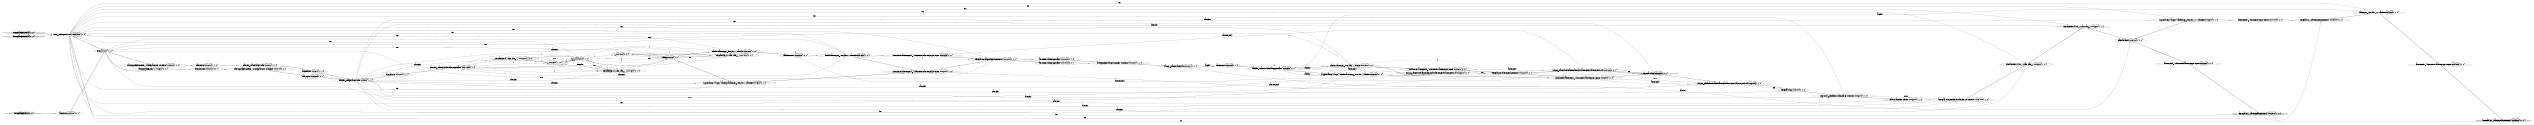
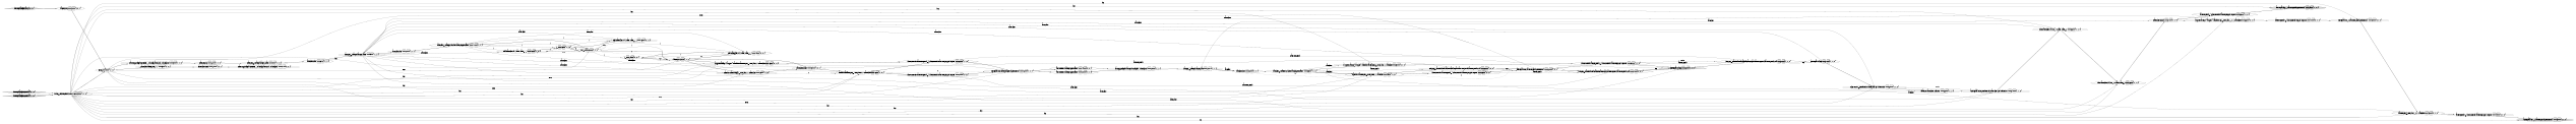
  digraph {
    rankdir=LR
    node [fillcolor=white shape=ellipse style=filled]
    edge [style=bold]
    n1 [label="masterClient.deleteByQuery(\"*:*\")@@@5@@@['0', '0', '1']"]
    n2 [label="masterClient.commit()@@@6@@@['0', '0', '1']"]
    n3 [label="master.copyConfigFile(CONF_DIR + \"solrconfig-master2.xml\",\"solrconfig.xml\")@@@7@@@['0', '0', '1']"]
    n4 [label="assertEquals(nDocs,slaveQueryResult.getNumFound())@@@26@@@['1', '0', '1']"]
    n5 [label="SolrDocumentList slaveQueryResult = (SolrDocumentList)slaveQueryRsp.get(\"response\")@@@28@@@['1', '1', '0']"]
    n6 [label="String cmp = BaseDistributedSearchTestCase.compare(masterQueryResult,slaveQueryResult,0,null)@@@27@@@['0', '0', '1']"]
    n7 [fillcolor=lightgray label="assertEquals(null,cmp)@@@28@@@['1', '1', '1']" shape=diamond]
    n8 [label="String cmp = BaseDistributedSearchTestCase.compare(masterQueryResult,slaveQueryResult,0,null)@@@30@@@['1', '1', '0']"]
    n9 [label="index(masterClient,\"id\",i,\"name\",\"name = \" + i)@@@13@@@['1', '0', '0']"]
    n10 [label="i++@@@13@@@['1', '1', '0']"]
    n11 [label="int i = 0@@@12@@@['1', '1', '1']"]
    n12 [label="index(masterClient,\"id\",i,\"name\",\"name = \" + i)@@@13@@@['0', '1', '0']"]
    n13 [label="master.copyConfigFile(CONF_DIR + \"solrconfig-master3.xml\",\"solrconfig.xml\")@@@5@@@['1', '1', '0']"]
    n14 [label="masterJetty.stop()@@@6@@@['1', '1', '0']"]
    n15 [label="masterJetty = createAndStartJetty(master)@@@7@@@['1', '1', '0']"]
    n16 [label="slave.setTestPort(masterJetty.getLocalPort())@@@20@@@['1', '1', '0']"]
    n17 [label="slave.copyConfigFile(slave.getSolrConfigFile(),\"solrconfig.xml\")@@@20@@@['1', '1', '1']"]
    n18 [label="slaveJetty = createAndStartJetty(slave)@@@21@@@['1', '1', '1']"]
    n19 [label="String cmp = BaseDistributedSearchTestCase.compare(masterQueryResult,slaveQueryResult,0,null)@@@26@@@['1', '0', '0']"]
    n20 [label="Object version = getIndexVersion(masterClient).get(\"indexversion\")@@@32@@@['1', '1', '0']"]
    n21 [label="reloadCore(masterClient,\"collection1\")@@@33@@@['1', '1', '0']"]
    n22 [label="assertEquals(version,getIndexVersion(masterClient).get(\"indexversion\"))@@@34@@@['1', '1', '0']"]
    n23 [label="index(masterClient,\"id\",docs + 10,\"name\",\"name = 1\")@@@35@@@['1', '1', '0']"]
    n24 [label="masterClient.commit()@@@37@@@['1', '1', '0']"]
    n25 [label="slaveClient.close()@@@22@@@['1', '1', '1']"]
    n26 [label="masterClient.commit()@@@15@@@['1', '0', '1']"]
    n27 [label="NamedList masterQueryRsp = rQuery(nDocs,\"*:*\",masterClient)@@@16@@@['1', '0', '1']"]
    n28 [label="SolrDocumentList masterQueryResult = (SolrDocumentList)masterQueryRsp.get(\"response\")@@@18@@@['1', '1', '0']"]
    n29 [label="assertEquals(nDocs,masterQueryResult.getNumFound())@@@18@@@['1', '1', '1']"]
    n30 [label="SolrDocumentList masterQueryResult = (SolrDocumentList)masterQueryRsp.get(\"response\")@@@17@@@['0', '0', '1']"]
    n31 [label="slaveClient = createNewSolrClient(slaveJetty.getLocalPort())@@@23@@@['1', '1', '1']"]
    n32 [label="@SuppressWarnings({\"rawtypes\"}) NamedList slaveQueryRsp = rQuery(docs,\"*:*\",slaveClient)@@@25@@@['0', '1', '0']"]
    n33 [label="slaveQueryRsp = rQuery(docs + 2,\"*:*\",slaveClient)@@@43@@@['0', '1', '0']"]
    n34 [label="NamedList slaveQueryRsp = rQuery(nDocs,\"*:*\",slaveClient)@@@24@@@['1', '0', '1']"]
    n35 [label="slaveQueryResult = (SolrDocumentList)slaveQueryRsp.get(\"response\")@@@44@@@['0', '1', '0']"]
    n36 [label="SolrDocumentList slaveQueryResult = (SolrDocumentList)slaveQueryRsp.get(\"response\")@@@25@@@['0', '0', '1']"]
    n37 [label="assertEquals(null,cmp)@@@31@@@['1', '1', '0']"]
    n38 [label="masterClient.close()@@@8@@@['1', '1', '0']"]
    n39 [label="masterJetty = createAndStartJetty(master)@@@9@@@['1', '1', '1']"]
    n40 [label="@SuppressWarnings({\"rawtypes\"}) NamedList resp = rQuery(docs + 2,\"*:*\",masterClient)@@@38@@@['0', '1', '0']"]
    n41 [label="NamedList masterQueryRsp = rQuery(docs,\"*:*\",masterClient)@@@15@@@['1', '0', '0']"]
    n42 [label="@SuppressWarnings({\"rawtypes\"}) NamedList masterQueryRsp = rQuery(docs,\"*:*\",masterClient)@@@15@@@['0', '1', '0']"]
    n43 [label="index(masterClient,\"id\",docs + 20,\"name\",\"name = 2\")@@@36@@@['1', '1', '0']"]
    n44 [label="masterClient.close()@@@10@@@['1', '1', '1']"]
-   n45 [label="masterJetty.stop()@@@8@@@['0', '0', '1']"]
    n46 [label="slaveQueryResult = (SolrDocumentList)slaveQueryRsp.get(\"response\")@@@38@@@['1', '0', '0']"]
    n47 [fillcolor=lightgray label="assertEquals(docs + 2,slaveQueryResult.getNumFound())@@@39@@@['1', '0', '0']"]
    n48 [label="masterQueryResult = (SolrDocumentList)resp.get(\"response\")@@@41@@@['0', '1', '0']"]
    n49 [fillcolor=lightgray label="doTestReplicateAfterCoreReload['0', '1', '0']" shape=diamond]
    n50 [label="int docs = TEST_NIGHTLY? 200000: 10@@@3@@@['1', '1', '0']"]
    n51 [label="nDocs--@@@4@@@['1', '1', '1']"]
    n52 [fillcolor=lightgray label="assertEquals(docs + 2,slaveQueryResult.getNumFound())@@@45@@@['0', '1', '0']"]
    n53 [label="assertEquals(docs + 2,masterQueryResult.getNumFound())@@@42@@@['0', '1', '0']"]
    n54 [label="index(masterClient,\"id\",i,\"name\",\"name = \" + i)@@@14@@@['0', '0', '1']"]
    n55 [label="i < nDocs@@@13@@@['1', '1', '1']" shape=diamond]
    n56 [label="i++@@@14@@@['0', '0', '1']"]
    n57 [label="slaveJetty.stop()@@@3@@@['0', '0', '1']"]
    n58 [label="slave.setTestPort(masterJetty.getLocalPort())@@@19@@@['0', '0', '1']"]
    n59 [fillcolor=lightgray label="doTestReplicateAfterStartup['0', '0', '1']" shape=diamond]
    n60 [label="masterClient = createNewSolrClient(masterJetty.getLocalPort())@@@11@@@['1', '1', '1']"]
    n61 [fillcolor=lightgray label="doTestReplicateAfterCoreReload['1', '0', '0']" shape=diamond]
    n1 -> n2
    n2 -> n3
-   n3 -> n45
    n4 -> n5
    n4 -> n6
    n5 -> n7
    n5 -> n8 [label=version style=solid]
    n5 -> n8 [label=slaveQueryResult style=solid]
    n6 -> n7 [label=cmp style=solid]
    n6 -> n7
    n7 -> n8
    n8 -> n37
    n8 -> n37 [label=cmp style=solid]
    n9 -> n10
    n10 -> n9 [label=i style=solid]
    n10 -> n11 [label=i style=solid]
    n10 -> n11
    n10 -> n12 [label=i style=solid]
    n11 -> n9
    n11 -> n9 [label=true style=dotted]
    n11 -> n10 [label=0 style=dotted]
    n11 -> n12
    n11 -> n12 [label=true style=dotted]
    n11 -> n54 [label=i style=solid]
    n11 -> n55
    n11 -> n55 [label=0 style=dashed]
    n11 -> n55 [label=i style=solid]
    n11 -> n56 [label=i style=solid]
    n12 -> n10
    n13 -> n14
    n14 -> n15
    n15 -> n38
    n16 -> n17
    n17 -> n18
    n18 -> n24 [label=slaveClient style=solid]
    n18 -> n25 [label=slaveClient style=solid]
    n18 -> n25
    n19 -> n4 [label=cmp style=solid]
    n19 -> n4
    n20 -> n21
    n20 -> n22 [label=version style=solid]
    n21 -> n22
    n22 -> n23
    n23 -> n43
    n24 -> n40
    n24 -> n46
    n25 -> n31
    n25 -> n34 [label=0 style=dashed]
    n26 -> n19 [label=masterQueryResult style=solid]
    n26 -> n27
    n27 -> n28
    n27 -> n29 [label=0 style=dashed]
    n27 -> n30
    n28 -> n8 [label=masterQueryResult style=solid]
    n28 -> n29
    n29 -> n16
    n29 -> n58
    n30 -> n6 [label=masterQueryResult style=solid]
    n30 -> n29
    n31 -> n19 [label=slaveQueryResult style=solid]
    n31 -> n32 [label=slaveClient style=solid]
    n31 -> n32
    n31 -> n33 [label=slaveClient style=solid]
    n31 -> n34
    n31 -> n34 [label=slaveClient style=solid]
    n32 -> n5
    n33 -> n35
    n34 -> n4 [label=0 style=dashed]
    n34 -> n19
    n34 -> n36
    n35 -> n52
    n36 -> n4
    n36 -> n6 [label=slaveQueryResult style=solid]
    n37 -> n20
    n38 -> n39
    n39 -> n7 [label=masterClient style=solid]
    n39 -> n9 [label=masterClient style=solid]
    n39 -> n12 [label=masterClient style=solid]
    n39 -> n20 [label=masterClient style=solid]
    n39 -> n21 [label=masterClient style=solid]
    n39 -> n22 [label=masterClient style=solid]
    n39 -> n23 [label=masterClient style=solid]
    n39 -> n37 [label=masterClient style=solid]
    n39 -> n40 [label=masterClient style=solid]
    n39 -> n41 [label=masterClient style=solid]
    n39 -> n42 [label=masterClient style=solid]
    n39 -> n43 [label=masterClient style=solid]
    n39 -> n44
    n40 -> n48
    n41 -> n26
    n41 -> n27 [label=0 style=dashed]
    n42 -> n28
    n43 -> n24
    n44 -> n60
-   n45 -> n39
    n46 -> n47
    n48 -> n53
    n49 -> n50 [style=solid]
-   n50 -> n7 [label=docs style=solid]
+   n50 -> n7 [label=nDocs style=solid]
    n50 -> n11 [label=docs style=solid]
    n50 -> n20 [label=docs style=solid]
    n50 -> n22 [label=docs style=solid]
    n50 -> n23 [label=docs style=solid]
    n50 -> n27 [label=docs style=solid]
    n50 -> n29 [label=docs style=solid]
    n50 -> n32 [label=docs style=solid]
    n50 -> n33 [label=docs style=solid]
    n50 -> n34 [label=docs style=solid]
    n50 -> n40 [label=docs style=solid]
    n50 -> n41 [label=docs style=solid]
    n50 -> n42 [label=docs style=solid]
    n50 -> n43 [label=docs style=solid]
    n50 -> n47 [label=docs style=solid]
    n50 -> n51
    n50 -> n52 [label=docs style=solid]
    n50 -> n53 [label=docs style=solid]
    n51 -> n1
    n51 -> n4 [label=nDocs style=solid]
    n51 -> n13
    n51 -> n27 [label=nDocs style=solid]
    n51 -> n29 [label=nDocs style=solid]
    n51 -> n34 [label=nDocs style=solid]
    n51 -> n55 [label=nDocs style=solid]
    n53 -> n33
    n54 -> n56
+   n55 -> n26
    n55 -> n41
    n55 -> n42
    n55 -> n54
    n55 -> n54 [label=true style=dotted]
    n55 -> n56 [label=true style=dotted]
    n56 -> n54 [label=i style=solid]
    n56 -> n55
    n56 -> n55 [label=i style=solid]
    n57 -> n51
    n58 -> n17
    n59 -> n57
    n60 -> n9 [label=i style=solid]
    n60 -> n10 [label=i style=solid]
    n60 -> n11 [label=i style=solid]
    n60 -> n11
    n60 -> n12 [label=i style=solid]
    n60 -> n27 [label=masterClient style=solid]
    n60 -> n54 [label=masterClient style=solid]
    n61 -> n50
  }
